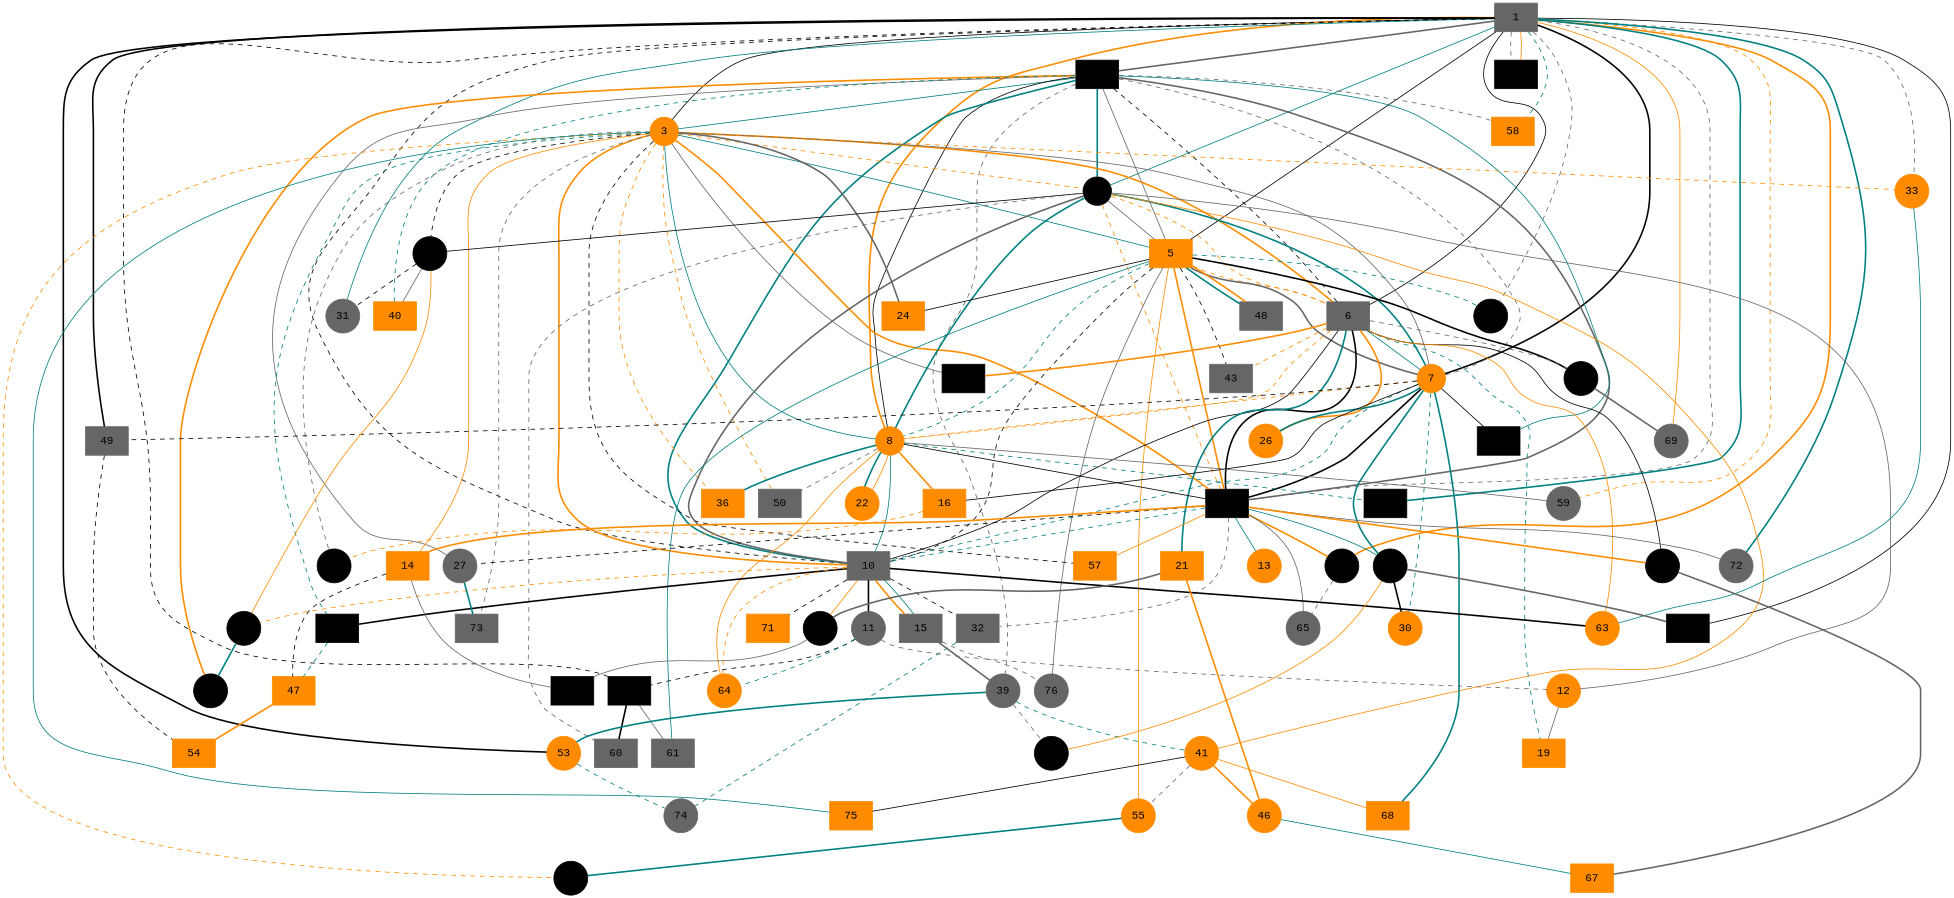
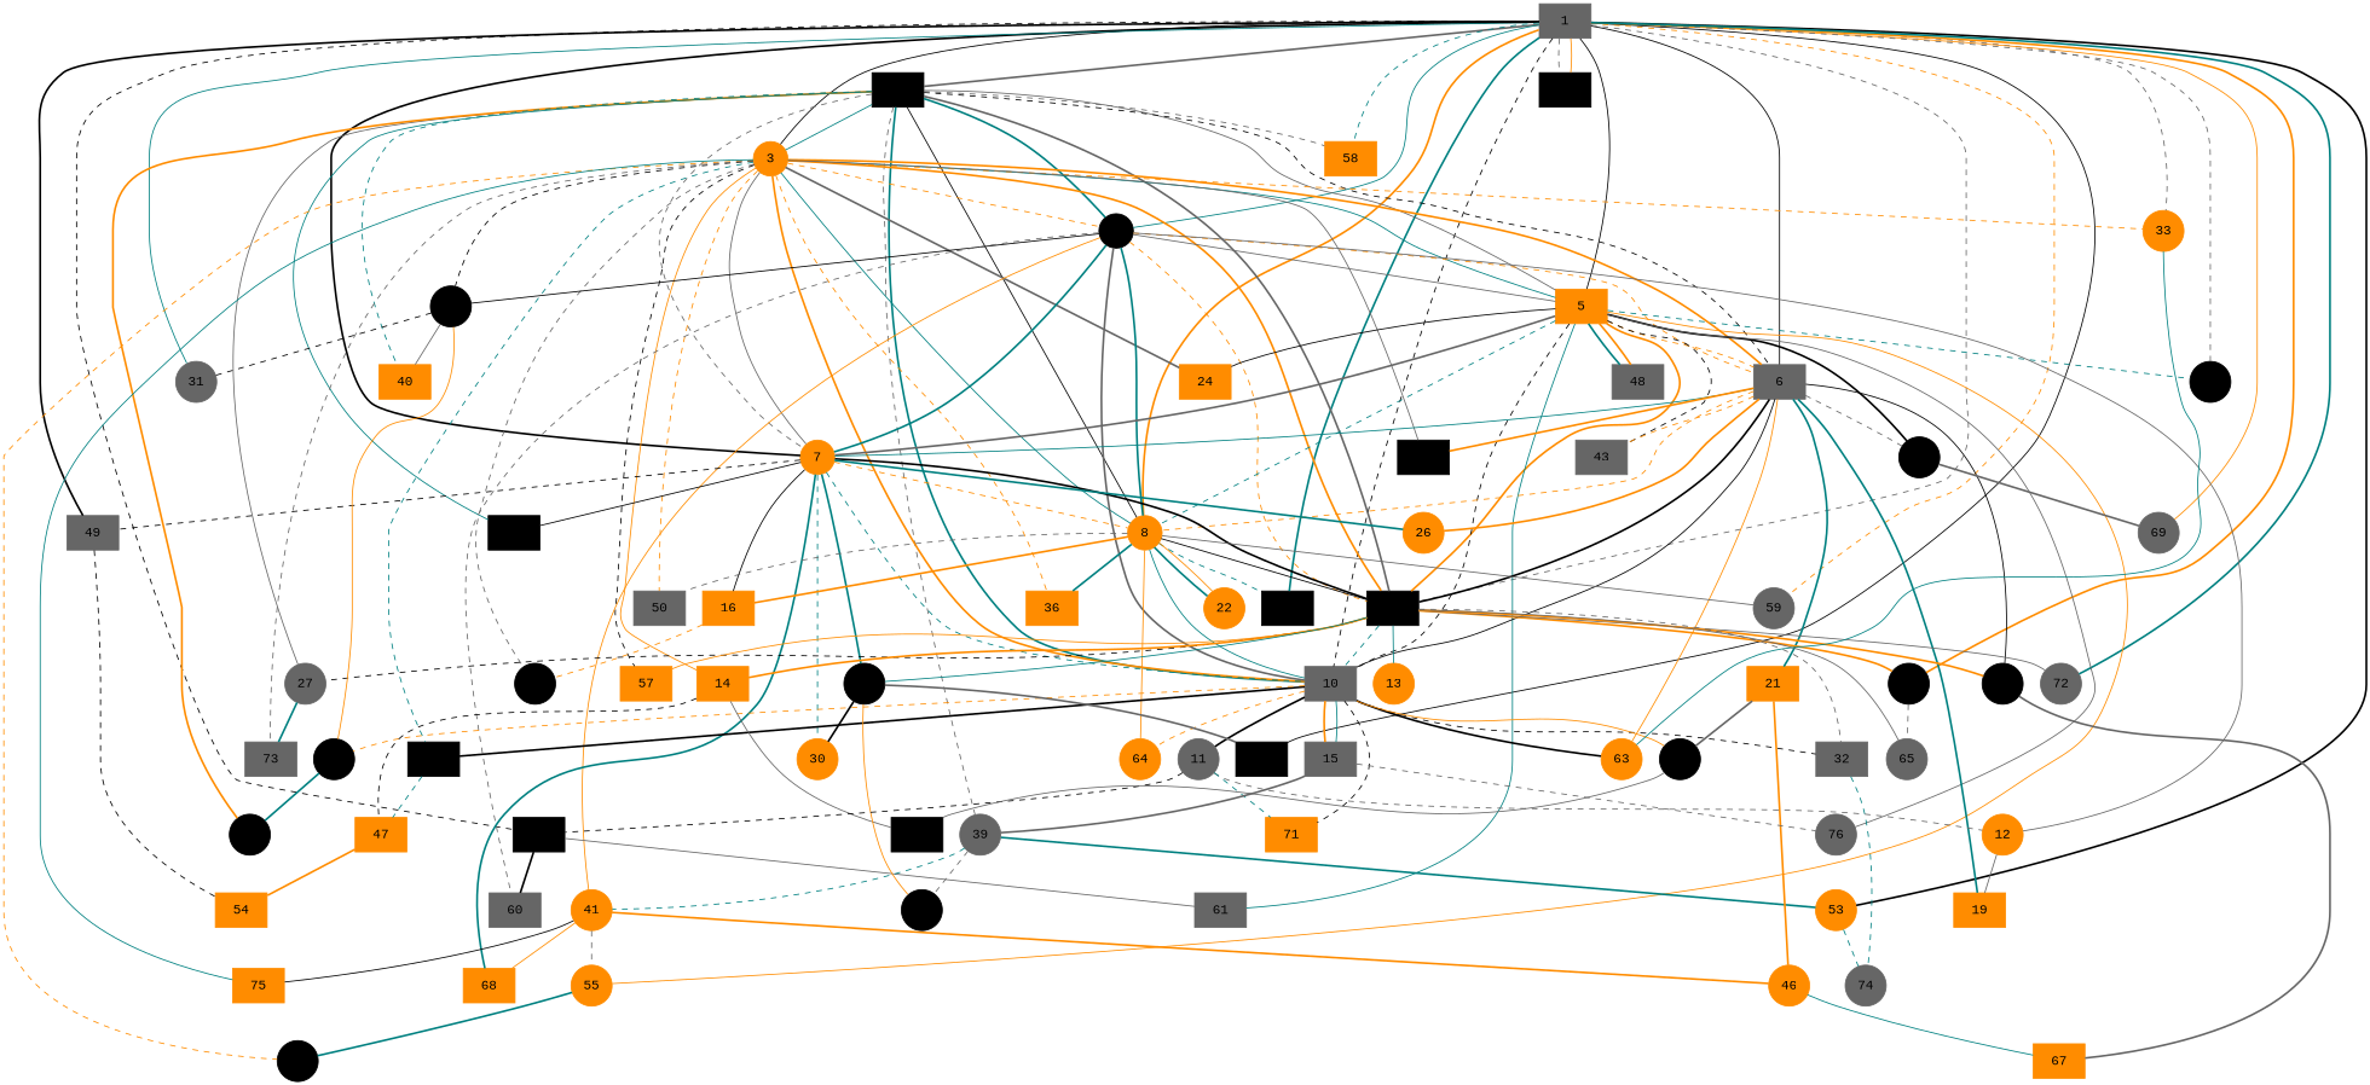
  graph {
    fontname="Liberation Mono"
    node [color=darkorange fontname="Liberation Mono" shape=box style=filled]
    edge [color=teal fontname="Liberation Mono" style=dashed]
    1 [color=gray40]
    2 [color=black]
    3 [shape=circle]
    4 [color=black shape=circle]
    5
    6 [color=gray40]
    7 [shape=circle]
    8 [shape=circle]
    9 [color=black]
    10 [color=gray40]
    31 [color=gray40 shape=circle]
    33 [shape=circle]
    34 [color=black]
    37 [color=black shape=circle]
    38 [color=black]
    42 [color=black]
    44 [color=black]
    49 [color=gray40]
    53 [shape=circle]
    58
    59 [color=gray40 shape=circle]
    69 [color=gray40 shape=circle]
    70 [color=black shape=circle]
    72 [color=gray40 shape=circle]
    27 [color=gray40 shape=circle]
    28 [color=black shape=circle]
    39 [color=gray40 shape=circle]
    40
    62 [color=black]
    14
    17 [color=black shape=circle]
    24
    25 [color=black]
    36
    45 [color=black]
    50 [color=gray40]
    52 [color=black shape=circle]
    56 [color=black shape=circle]
    57
    73 [color=gray40]
    75
    12 [shape=circle]
    41 [shape=circle]
    60 [color=gray40]
    43 [color=gray40]
    48 [color=gray40]
    55 [shape=circle]
    61 [color=gray40]
    66 [color=black shape=circle]
    76 [color=gray40 shape=circle]
    19
    21
    26 [shape=circle]
    29 [color=black shape=circle]
    63 [shape=circle]
    16
    20 [color=black shape=circle]
    30 [shape=circle]
    68
    22 [shape=circle]
    64 [shape=circle]
    13 [shape=circle]
    32 [color=gray40]
    65 [color=gray40 shape=circle]
    11 [color=gray40 shape=circle]
    15 [color=gray40]
    18 [color=black shape=circle]
    23 [color=black shape=circle]
    71
    54
    74 [color=gray40 shape=circle]
    51 [color=black shape=circle]
    35 [color=black]
    47
    46 [shape=circle]
    67
    1 -- 2 [color=gray40 style=bold]
    1 -- 3 [color=black style=solid]
    1 -- 4 [style=solid]
    1 -- 5 [color=black style=solid]
    1 -- 6 [color=black style=solid]
    1 -- 7 [color=black style=bold]
    1 -- 8 [color=darkorange style=bold]
    1 -- 9 [color=gray40]
    1 -- 10 [color=black]
    1 -- 31 [style=solid]
    1 -- 33 [color=gray40]
    1 -- 34 [color=gray40]
    1 -- 34 [color=darkorange style=solid]
    1 -- 37 [color=darkorange style=bold]
    1 -- 38 [color=black]
    1 -- 42 [style=bold]
    1 -- 44 [color=black style=solid]
    1 -- 49 [color=black style=bold]
    1 -- 53 [color=black style=bold]
    1 -- 58
    1 -- 59 [color=darkorange]
    1 -- 69 [color=darkorange style=solid]
    1 -- 70 [color=gray40]
    1 -- 72 [style=bold]
    2 -- 3 [style=solid]
    2 -- 4 [style=bold]
    2 -- 5 [color=gray40 style=solid]
    2 -- 6 [color=black]
    2 -- 7 [color=gray40]
    2 -- 8 [color=black style=solid]
    2 -- 9 [color=gray40 style=bold]
    2 -- 10 [style=bold]
    2 -- 58 [color=gray40]
    2 -- 27 [color=gray40 style=solid]
    2 -- 28 [color=darkorange style=bold]
    2 -- 39 [color=gray40]
    2 -- 40
    2 -- 62 [style=solid]
    3 -- 4 [color=darkorange]
    3 -- 5 [style=solid]
    3 -- 6 [color=darkorange style=bold]
    3 -- 7 [color=gray40 style=solid]
    3 -- 8 [style=solid]
    3 -- 9 [color=darkorange style=bold]
    3 -- 10 [color=darkorange style=bold]
    3 -- 33 [color=darkorange]
    3 -- 14 [color=darkorange style=solid]
    3 -- 17 [color=black]
    3 -- 24 [color=gray40 style=bold]
    3 -- 25 [color=gray40 style=solid]
    3 -- 36 [color=darkorange]
    3 -- 45
    3 -- 50 [color=darkorange]
    3 -- 52 [color=gray40]
    3 -- 56 [color=darkorange]
    3 -- 57 [color=black]
    3 -- 73 [color=gray40]
    3 -- 75 [style=solid]
    4 -- 5 [color=gray40 style=solid]
    4 -- 6 [color=darkorange]
    4 -- 7 [style=bold]
    4 -- 8 [style=bold]
    4 -- 9 [color=darkorange]
    4 -- 10 [color=gray40 style=bold]
    4 -- 17 [color=black style=solid]
    4 -- 12 [color=gray40 style=solid]
    4 -- 41 [color=darkorange style=solid]
    4 -- 60 [color=gray40]
    5 -- 6 [color=darkorange]
    5 -- 7 [color=gray40 style=bold]
    5 -- 8
    5 -- 9 [color=darkorange style=bold]
    5 -- 10 [color=black]
    5 -- 70
    5 -- 24 [color=black style=solid]
    5 -- 43 [color=black]
    5 -- 48 [style=bold]
    5 -- 48 [color=darkorange style=bold]
    5 -- 55 [color=darkorange style=solid]
    5 -- 61 [style=solid]
    5 -- 66 [color=black style=bold]
    5 -- 76 [color=gray40 style=solid]
    6 -- 7 [style=solid]
    6 -- 8 [color=darkorange]
    6 -- 9 [color=black style=bold]
    6 -- 10 [color=black style=solid]
    6 -- 25 [color=darkorange style=bold]
    6 -- 43 [color=darkorange]
    6 -- 66 [color=gray40]
-   6 -- 19
+   6 -- 19 [style=bold]
    6 -- 21 [style=bold]
    6 -- 26 [color=darkorange style=bold]
    6 -- 29 [color=black style=solid]
    6 -- 63 [color=darkorange style=solid]
    7 -- 8 [color=darkorange]
    7 -- 9 [color=black style=bold]
    7 -- 10
    7 -- 49 [color=black]
    7 -- 62 [color=black style=solid]
    7 -- 26 [style=bold]
    7 -- 16 [color=black style=solid]
    7 -- 20 [style=bold]
    7 -- 30
    7 -- 68 [style=bold]
    8 -- 9 [color=black style=solid]
    8 -- 10 [style=solid]
    8 -- 42
    8 -- 59 [color=gray40 style=solid]
    8 -- 36 [style=bold]
    8 -- 50 [color=gray40]
    8 -- 16 [color=darkorange style=bold]
    8 -- 22 [style=bold]
    8 -- 22 [color=darkorange style=solid]
    8 -- 64 [color=darkorange style=solid]
    9 -- 10
    9 -- 37 [color=darkorange style=bold]
    9 -- 72 [color=gray40 style=solid]
    9 -- 27 [color=black]
    9 -- 14 [color=darkorange style=bold]
    9 -- 57 [color=darkorange style=solid]
    9 -- 29 [color=darkorange style=bold]
    9 -- 20 [style=solid]
    9 -- 13 [style=solid]
    9 -- 32 [color=gray40]
    9 -- 65 [color=gray40 style=solid]
    10 -- 45 [color=black style=bold]
    10 -- 63 [color=black style=bold]
    10 -- 64 [color=darkorange]
    10 -- 32 [color=black]
    10 -- 11 [color=black style=bold]
    10 -- 15 [color=darkorange style=bold]
    10 -- 15 [style=solid]
    10 -- 18 [color=darkorange]
    10 -- 23 [color=darkorange style=solid]
    10 -- 71 [color=black]
    33 -- 63 [style=solid]
    37 -- 65 [color=gray40]
    38 -- 60 [color=black style=bold]
    38 -- 61 [color=gray40 style=solid]
    49 -- 54 [color=black]
    53 -- 74
    27 -- 73 [style=bold]
    39 -- 53 [style=bold]
    39 -- 41
    39 -- 51 [color=gray40]
    14 -- 35 [color=gray40 style=solid]
    14 -- 47 [color=black]
    17 -- 31 [color=black]
    17 -- 40 [color=gray40 style=solid]
    17 -- 18 [color=darkorange style=solid]
    45 -- 47
    12 -- 19 [color=gray40 style=solid]
    41 -- 75 [color=black style=solid]
    41 -- 55 [color=gray40]
    41 -- 68 [color=darkorange style=solid]
    41 -- 46 [color=darkorange style=bold]
    55 -- 56 [style=bold]
    66 -- 69 [color=gray40 style=bold]
    21 -- 23 [color=gray40 style=bold]
    21 -- 46 [color=darkorange style=bold]
    29 -- 67 [color=gray40 style=bold]
    16 -- 52 [color=darkorange]
    20 -- 44 [color=gray40 style=bold]
    20 -- 30 [color=black style=bold]
    20 -- 51 [color=darkorange style=solid]
    32 -- 74
    11 -- 38 [color=black]
    11 -- 12 [color=gray40]
-   11 -- 64
+   11 -- 71
    15 -- 39 [color=gray40 style=bold]
    15 -- 76 [color=gray40]
    18 -- 28 [style=bold]
    23 -- 35 [color=gray40 style=solid]
    47 -- 54 [color=darkorange style=bold]
    46 -- 67 [style=solid]
  }
